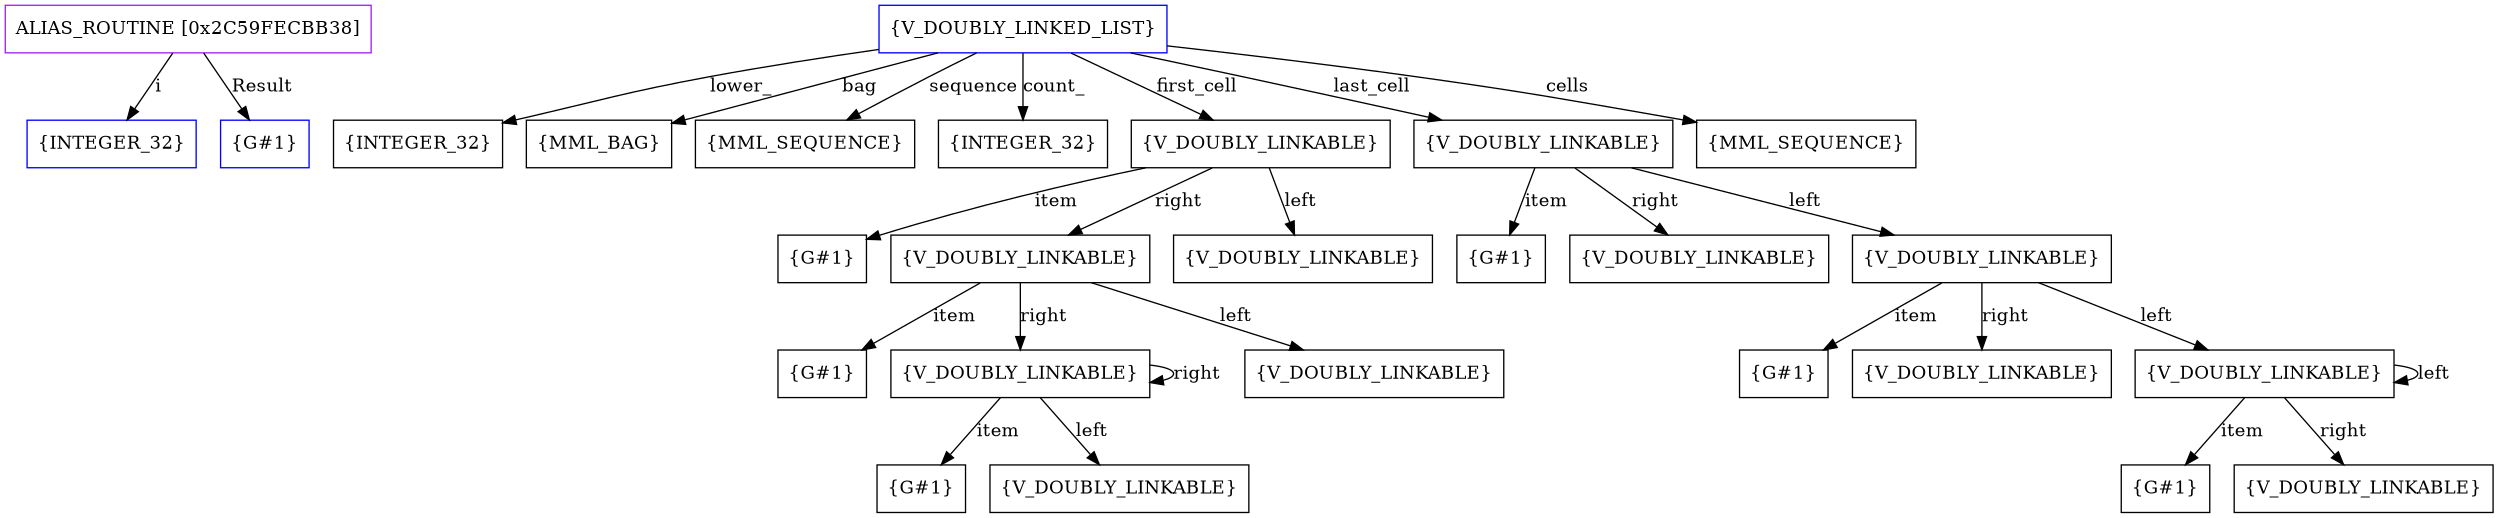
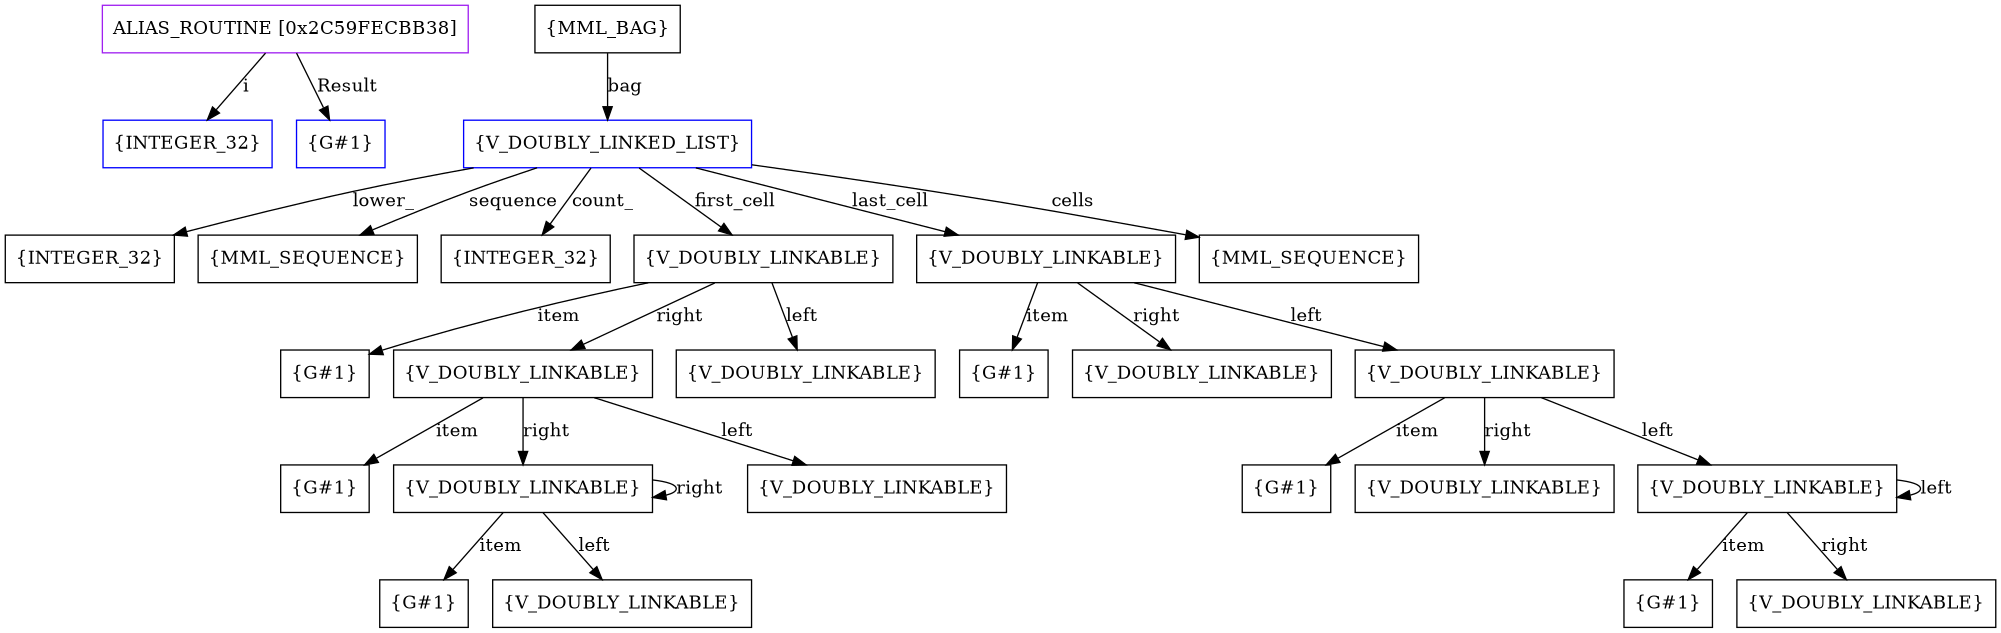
  digraph {
    node [shape=box]
    n1 [color=purple label=<ALIAS_ROUTINE [0x2C59FECBB38]>]
    n2 [color=blue label=<{INTEGER_32}>]
    n3 [color=blue label=<{G#1}>]
    n4 [color=blue label=<{V_DOUBLY_LINKED_LIST}>]
    n5 [label=<{INTEGER_32}>]
    n6 [label=<{MML_BAG}>]
    n7 [label=<{MML_SEQUENCE}>]
    n8 [label=<{INTEGER_32}>]
    n9 [label=<{V_DOUBLY_LINKABLE}>]
    n10 [label=<{V_DOUBLY_LINKABLE}>]
    n11 [label=<{MML_SEQUENCE}>]
    n12 [label=<{G#1}>]
    n13 [label=<{V_DOUBLY_LINKABLE}>]
    n14 [label=<{V_DOUBLY_LINKABLE}>]
    n15 [label=<{G#1}>]
    n16 [label=<{V_DOUBLY_LINKABLE}>]
    n17 [label=<{V_DOUBLY_LINKABLE}>]
    n18 [label=<{G#1}>]
    n19 [label=<{V_DOUBLY_LINKABLE}>]
    n20 [label=<{V_DOUBLY_LINKABLE}>]
    n21 [label=<{G#1}>]
    n22 [label=<{V_DOUBLY_LINKABLE}>]
    n23 [label=<{G#1}>]
    n24 [label=<{V_DOUBLY_LINKABLE}>]
    n25 [label=<{V_DOUBLY_LINKABLE}>]
    n26 [label=<{G#1}>]
    n27 [label=<{V_DOUBLY_LINKABLE}>]
    n1 -> n2 [label=<i>]
    n1 -> n3 [label=<Result>]
    n4 -> n5 [label=<lower_>]
-   n4 -> n6 [label=<bag>]
+   n6 -> n4 [label=<bag>]
    n4 -> n7 [label=<sequence>]
    n4 -> n8 [label=<count_>]
    n4 -> n9 [label=<first_cell>]
    n4 -> n10 [label=<last_cell>]
    n4 -> n11 [label=<cells>]
    n9 -> n12 [label=<item>]
    n9 -> n13 [label=<right>]
    n9 -> n14 [label=<left>]
    n10 -> n15 [label=<item>]
    n10 -> n16 [label=<right>]
    n10 -> n17 [label=<left>]
    n13 -> n18 [label=<item>]
    n13 -> n19 [label=<right>]
    n13 -> n20 [label=<left>]
    n17 -> n23 [label=<item>]
    n17 -> n24 [label=<right>]
    n17 -> n25 [label=<left>]
    n19 -> n19 [label=<right>]
    n19 -> n21 [label=<item>]
    n19 -> n22 [label=<left>]
    n25 -> n25 [label=<left>]
    n25 -> n26 [label=<item>]
    n25 -> n27 [label=<right>]
  }
